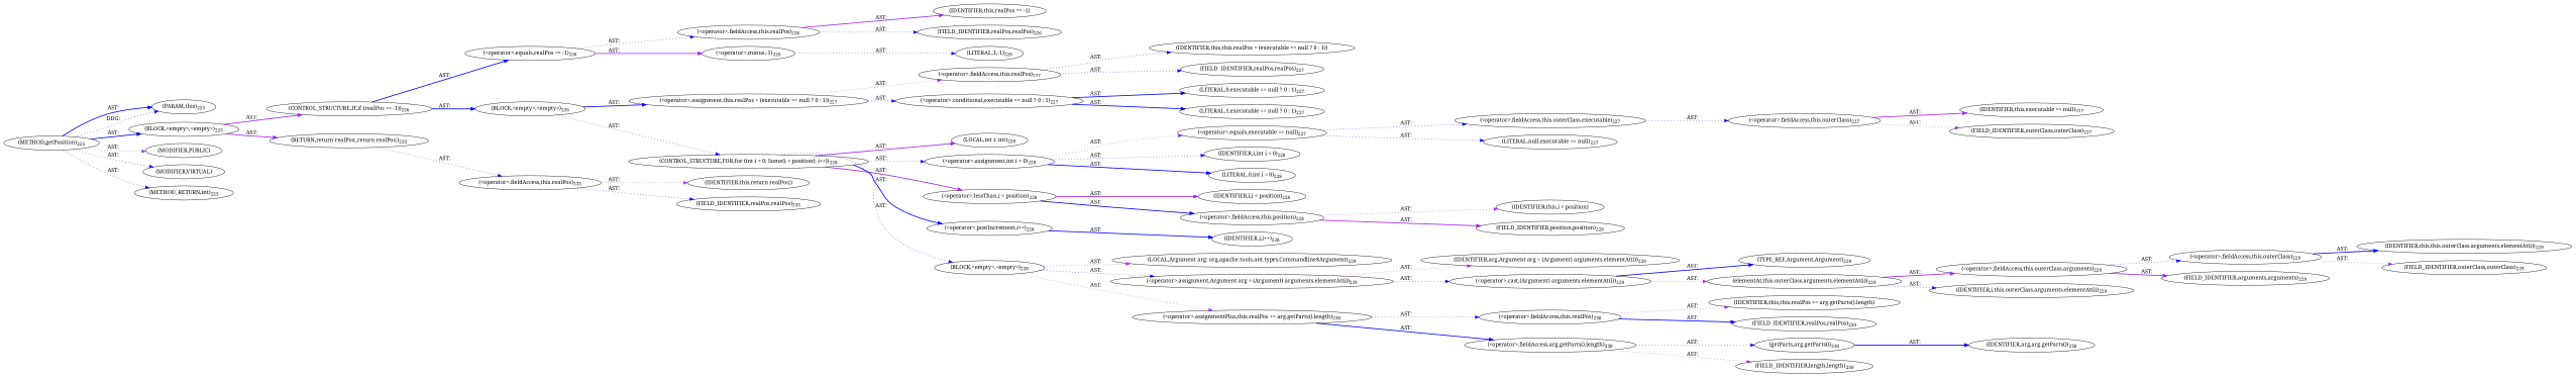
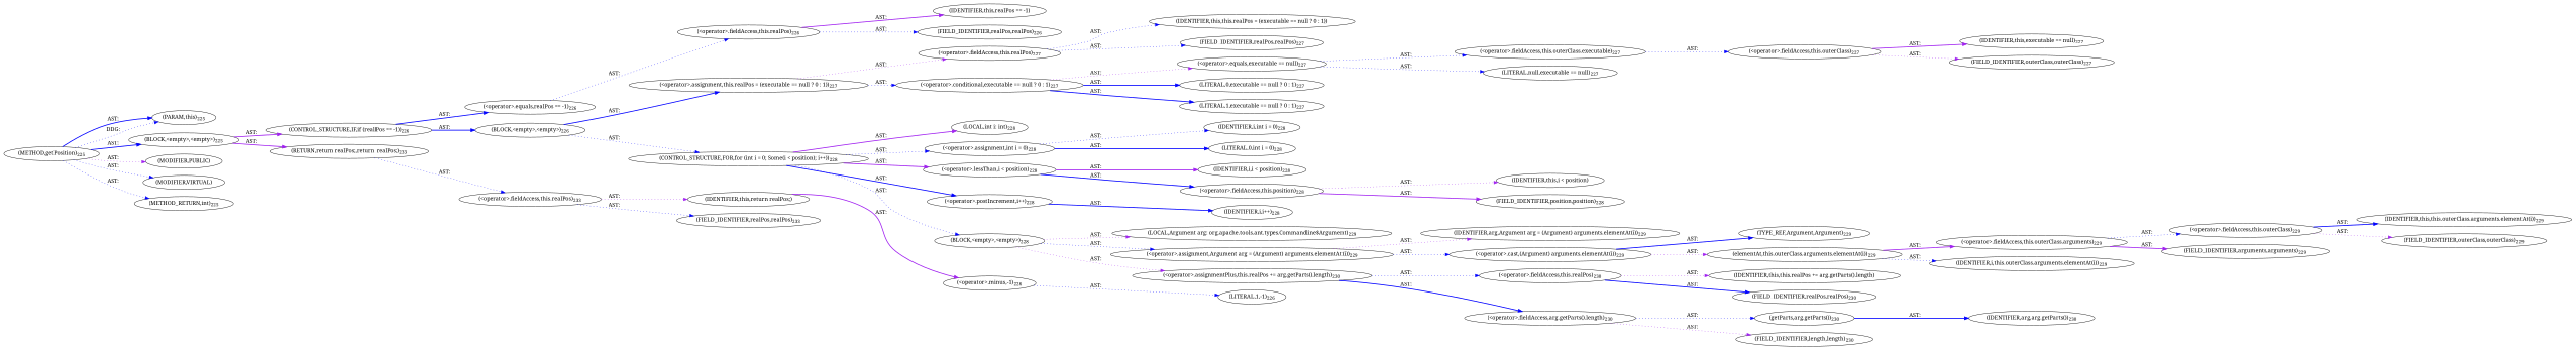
  digraph {
    fontname="Noto Serif"
    rankdir=LR
    node [fontname="Noto Serif"]
    edge [color=blue fontname="Noto Serif" style=dotted]
    n1 [label=<(METHOD,getPosition)<SUB>225</SUB>>]
    n2 [label=<(PARAM,this)<SUB>225</SUB>>]
    n3 [label=<(BLOCK,&lt;empty&gt;,&lt;empty&gt;)<SUB>225</SUB>>]
    n4 [label=<(MODIFIER,PUBLIC)>]
    n5 [label=<(MODIFIER,VIRTUAL)>]
    n6 [label=<(METHOD_RETURN,int)<SUB>225</SUB>>]
    n7 [label=<(CONTROL_STRUCTURE,IF,if (realPos == -1))<SUB>226</SUB>>]
    n8 [label=<(RETURN,return realPos;,return realPos;)<SUB>233</SUB>>]
    n9 [label=<(&lt;operator&gt;.equals,realPos == -1)<SUB>226</SUB>>]
    n10 [label=<(BLOCK,&lt;empty&gt;,&lt;empty&gt;)<SUB>226</SUB>>]
    n11 [label=<(&lt;operator&gt;.fieldAccess,this.realPos)<SUB>233</SUB>>]
    n12 [label=<(&lt;operator&gt;.fieldAccess,this.realPos)<SUB>226</SUB>>]
    n13 [label=<(&lt;operator&gt;.minus,-1)<SUB>226</SUB>>]
    n14 [label=<(&lt;operator&gt;.assignment,this.realPos = (executable == null ? 0 : 1))<SUB>227</SUB>>]
    n15 [label=<(CONTROL_STRUCTURE,FOR,for (int i = 0; Some(i &lt; position); i++))<SUB>228</SUB>>]
    n16 [label=<(IDENTIFIER,this,realPos == -1)>]
    n17 [label=<(FIELD_IDENTIFIER,realPos,realPos)<SUB>226</SUB>>]
    n18 [label=<(LITERAL,1,-1)<SUB>226</SUB>>]
    n19 [label=<(&lt;operator&gt;.fieldAccess,this.realPos)<SUB>227</SUB>>]
    n20 [label=<(&lt;operator&gt;.conditional,executable == null ? 0 : 1)<SUB>227</SUB>>]
    n21 [label=<(LOCAL,int i: int)<SUB>228</SUB>>]
    n22 [label=<(&lt;operator&gt;.assignment,int i = 0)<SUB>228</SUB>>]
    n23 [label=<(&lt;operator&gt;.lessThan,i &lt; position)<SUB>228</SUB>>]
    n24 [label=<(&lt;operator&gt;.postIncrement,i++)<SUB>228</SUB>>]
    n25 [label=<(BLOCK,&lt;empty&gt;,&lt;empty&gt;)<SUB>228</SUB>>]
    n26 [label=<(IDENTIFIER,this,this.realPos = (executable == null ? 0 : 1))>]
    n27 [label=<(FIELD_IDENTIFIER,realPos,realPos)<SUB>227</SUB>>]
    n28 [label=<(&lt;operator&gt;.equals,executable == null)<SUB>227</SUB>>]
    n29 [label=<(LITERAL,0,executable == null ? 0 : 1)<SUB>227</SUB>>]
    n30 [label=<(LITERAL,1,executable == null ? 0 : 1)<SUB>227</SUB>>]
    n31 [label=<(&lt;operator&gt;.fieldAccess,this.outerClass.executable)<SUB>227</SUB>>]
    n32 [label=<(LITERAL,null,executable == null)<SUB>227</SUB>>]
    n33 [label=<(&lt;operator&gt;.fieldAccess,this.outerClass)<SUB>227</SUB>>]
    n34 [label=<(IDENTIFIER,this,executable == null)<SUB>227</SUB>>]
    n35 [label=<(FIELD_IDENTIFIER,outerClass,outerClass)<SUB>227</SUB>>]
    n36 [label=<(IDENTIFIER,i,int i = 0)<SUB>228</SUB>>]
    n37 [label=<(LITERAL,0,int i = 0)<SUB>228</SUB>>]
    n38 [label=<(IDENTIFIER,i,i &lt; position)<SUB>228</SUB>>]
    n39 [label=<(&lt;operator&gt;.fieldAccess,this.position)<SUB>228</SUB>>]
    n40 [label=<(IDENTIFIER,i,i++)<SUB>228</SUB>>]
    n41 [label=<(LOCAL,Argument arg: org.apache.tools.ant.types.Commandline$Argument)<SUB>229</SUB>>]
    n42 [label=<(&lt;operator&gt;.assignment,Argument arg = (Argument) arguments.elementAt(i))<SUB>229</SUB>>]
    n43 [label=<(&lt;operator&gt;.assignmentPlus,this.realPos += arg.getParts().length)<SUB>230</SUB>>]
    n44 [label=<(IDENTIFIER,this,i &lt; position)>]
    n45 [label=<(FIELD_IDENTIFIER,position,position)<SUB>228</SUB>>]
    n46 [label=<(IDENTIFIER,arg,Argument arg = (Argument) arguments.elementAt(i))<SUB>229</SUB>>]
    n47 [label=<(&lt;operator&gt;.cast,(Argument) arguments.elementAt(i))<SUB>229</SUB>>]
    n48 [label=<(&lt;operator&gt;.fieldAccess,this.realPos)<SUB>230</SUB>>]
    n49 [label=<(&lt;operator&gt;.fieldAccess,arg.getParts().length)<SUB>230</SUB>>]
    n50 [label=<(TYPE_REF,Argument,Argument)<SUB>229</SUB>>]
    n51 [label=<(elementAt,this.outerClass.arguments.elementAt(i))<SUB>229</SUB>>]
    n52 [label=<(&lt;operator&gt;.fieldAccess,this.outerClass.arguments)<SUB>229</SUB>>]
    n53 [label=<(IDENTIFIER,i,this.outerClass.arguments.elementAt(i))<SUB>229</SUB>>]
    n54 [label=<(&lt;operator&gt;.fieldAccess,this.outerClass)<SUB>229</SUB>>]
    n55 [label=<(FIELD_IDENTIFIER,arguments,arguments)<SUB>229</SUB>>]
    n56 [label=<(IDENTIFIER,this,this.outerClass.arguments.elementAt(i))<SUB>229</SUB>>]
    n57 [label=<(FIELD_IDENTIFIER,outerClass,outerClass)<SUB>229</SUB>>]
    n58 [label=<(IDENTIFIER,this,this.realPos += arg.getParts().length)>]
    n59 [label=<(FIELD_IDENTIFIER,realPos,realPos)<SUB>230</SUB>>]
    n60 [label=<(getParts,arg.getParts())<SUB>230</SUB>>]
    n61 [label=<(FIELD_IDENTIFIER,length,length)<SUB>230</SUB>>]
    n62 [label=<(IDENTIFIER,arg,arg.getParts())<SUB>230</SUB>>]
    n63 [label=<(IDENTIFIER,this,return realPos;)>]
    n64 [label=<(FIELD_IDENTIFIER,realPos,realPos)<SUB>233</SUB>>]
    n1 -> n2 [label="AST: " style=bold]
    n1 -> n2 [label="DDG: "]
    n1 -> n3 [label="AST: " style=bold]
    n1 -> n4 [color=purple label="AST: "]
    n1 -> n5 [label="AST: "]
    n1 -> n6 [label="AST: "]
    n3 -> n7 [color=purple label="AST: " style=bold]
    n3 -> n8 [color=purple label="AST: " style=bold]
    n7 -> n9 [label="AST: " style=bold]
    n7 -> n10 [label="AST: " style=bold]
    n8 -> n11 [label="AST: "]
    n9 -> n12 [label="AST: "]
-   n9 -> n13 [color=purple label="AST: " style=bold]
+   n63 -> n13 [color=purple label="AST: " style=bold]
    n10 -> n14 [label="AST: " style=bold]
    n10 -> n15 [label="AST: "]
    n11 -> n63 [color=purple label="AST: "]
    n11 -> n64 [label="AST: "]
    n12 -> n16 [color=purple label="AST: " style=bold]
    n12 -> n17 [label="AST: "]
    n13 -> n18 [label="AST: "]
    n14 -> n19 [color=purple label="AST: "]
    n14 -> n20 [label="AST: "]
    n15 -> n21 [color=purple label="AST: " style=bold]
    n15 -> n22 [label="AST: "]
    n15 -> n23 [color=purple label="AST: " style=bold]
    n15 -> n24 [label="AST: " style=bold]
    n15 -> n25 [label="AST: "]
    n19 -> n26 [label="AST: "]
    n19 -> n27 [label="AST: "]
-   n22 -> n28 [color=purple label="AST: "]
+   n20 -> n28 [color=purple label="AST: "]
    n20 -> n29 [label="AST: " style=bold]
    n20 -> n30 [label="AST: " style=bold]
    n22 -> n36 [label="AST: "]
    n22 -> n37 [label="AST: " style=bold]
    n23 -> n38 [color=purple label="AST: " style=bold]
    n23 -> n39 [label="AST: " style=bold]
    n24 -> n40 [label="AST: " style=bold]
    n25 -> n41 [color=purple label="AST: "]
    n25 -> n42 [label="AST: "]
    n25 -> n43 [color=purple label="AST: "]
    n28 -> n31 [label="AST: "]
    n28 -> n32 [label="AST: "]
    n31 -> n33 [label="AST: "]
    n33 -> n34 [color=purple label="AST: " style=bold]
    n33 -> n35 [color=purple label="AST: "]
    n39 -> n44 [color=purple label="AST: "]
    n39 -> n45 [color=purple label="AST: " style=bold]
    n42 -> n46 [color=purple label="AST: "]
    n42 -> n47 [label="AST: "]
    n43 -> n48 [label="AST: "]
    n43 -> n49 [label="AST: " style=bold]
    n47 -> n50 [label="AST: " style=bold]
    n47 -> n51 [color=purple label="AST: "]
    n48 -> n58 [color=purple label="AST: "]
    n48 -> n59 [label="AST: " style=bold]
    n49 -> n60 [label="AST: "]
    n49 -> n61 [color=purple label="AST: "]
    n51 -> n52 [color=purple label="AST: " style=bold]
    n51 -> n53 [label="AST: "]
    n52 -> n54 [label="AST: "]
    n52 -> n55 [color=purple label="AST: " style=bold]
    n54 -> n56 [label="AST: " style=bold]
    n54 -> n57 [color=purple label="AST: "]
    n60 -> n62 [label="AST: " style=bold]
  }
